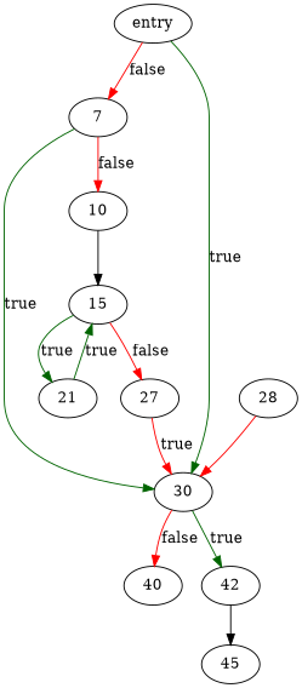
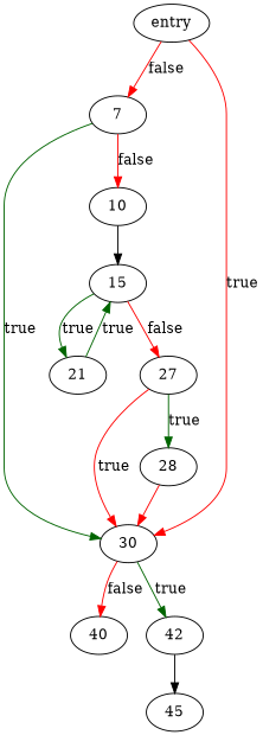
  digraph {
    edge [color=red]
    n1 [label=entry]
    7
    30
    10
    40
    42
    15
    21
    27
    28
    45
    n1 -> 7 [label=false]
-   n1 -> 30 [color=darkgreen label=true]
+   n1 -> 30 [label=true]
    7 -> 30 [color=darkgreen label=true]
    7 -> 10 [label=false]
    30 -> 40 [label=false]
    30 -> 42 [color=darkgreen label=true]
    10 -> 15 [color=""]
    42 -> 45 [color=""]
    15 -> 21 [color=darkgreen label=true]
    15 -> 27 [label=false]
    21 -> 15 [color=darkgreen label=true]
    27 -> 30 [label=true]
+   27 -> 28 [color=darkgreen label=true]
    28 -> 30
  }
